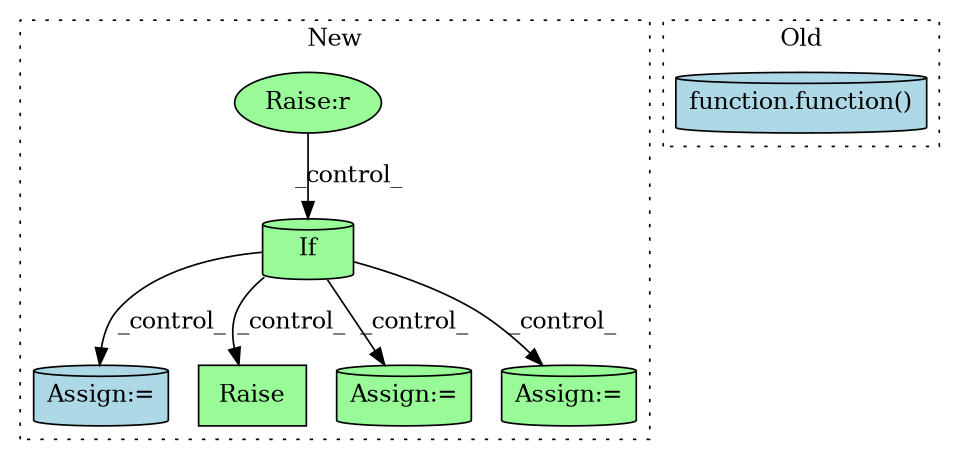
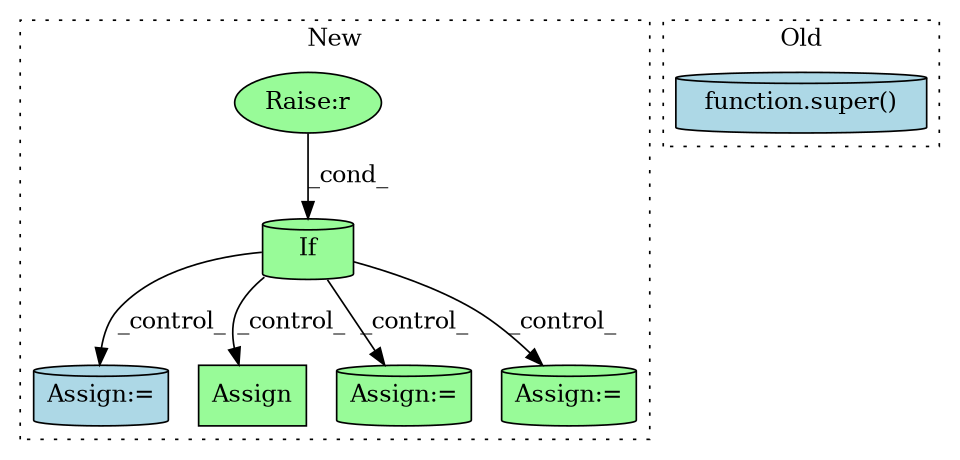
  digraph {
    node [a=68 fillcolor=palegreen l=3 shape=cylinder style=filled]
    n1 [a=96 l="3,15" label=If s="3245,3293"]
    n2 [fillcolor=lightblue label="Assign:=" s=3518]
    n3 [a=40 l=45 label="Raise:r" s=3248 shape=ellipse]
-   n4 [a=91 l=6 label=Raise s=3308 shape=box]
+   n4 [a=91 l=6 label=Assign s=3308 shape=box]
    n5 [label="Assign:=" s=3681]
    n6 [label="Assign:=" s=3645]
-   n7 [a=75 fillcolor=lightblue l="6,1" label="function.function()" s="2072,2090"]
+   n7 [a=75 fillcolor=lightblue l="6,1" label="function.super()" s="2072,2090"]
    subgraph cluster_1 {
      label=New
      style=dotted
      n1
      n2
      n3
      n4
      n5
      n6
    }
    subgraph cluster_2 {
      label=Old
      style=dotted
      n7
    }
    n1 -> n2 [label=_control_]
    n1 -> n4 [label=_control_]
    n1 -> n5 [label=_control_]
    n1 -> n6 [label=_control_]
-   n3 -> n1 [label=_control_]
+   n3 -> n1 [label=_cond_]
  }
